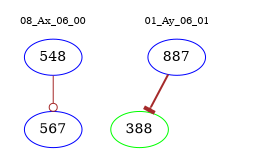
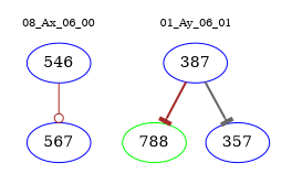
  digraph {
    node [color=blue]
    edge [arrowhead=tee color=brown style=bold]
-   n1 [label=548]
+   n1 [label=546]
    n2 [label=567]
-   n3 [label=887]
-   n4 [color=green label=388]
+   n3 [label=387]
+   n4 [color=green label=788]
+   n5 [label=357]
    subgraph cluster_1 {
      color=white
      fontsize=10
      label="08_Ax_06_00"
      n1
      n2
    }
    subgraph cluster_2 {
      color=white
      fontsize=10
      label="01_Ay_06_01"
      n3
      n4
+     n5
    }
    n1 -> n2 [arrowhead=odot style=solid]
    n3 -> n4
+   n3 -> n5 [color=gray40]
  }
